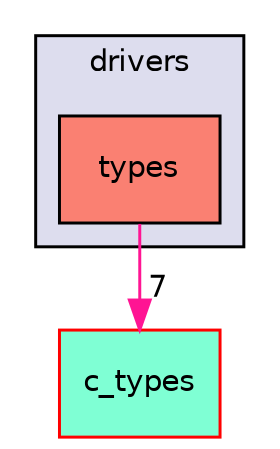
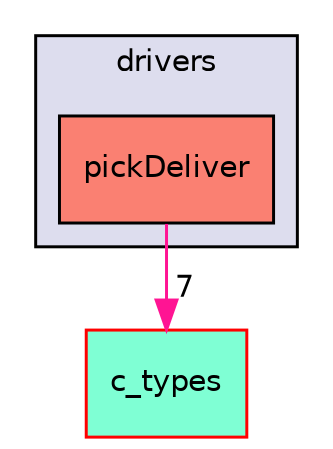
  digraph {
    compound=true
    node [fontname=Helvetica fontsize=10 shape=box style=filled]
-   n1 [fillcolor=salmon label=types pencolor=black]
+   n1 [fillcolor=salmon label=pickDeliver pencolor=black]
    n2 [color=red fillcolor=aquamarine label=c_types]
    subgraph cluster_1 {
      bgcolor="#ddddee"
      fontname=Helvetica
      fontsize=10
      label=drivers
      pencolor=black
      n1
    }
    n1 -> n2 [headlabel=7 labeldistance=1.5 labelfontname=Helvetica labelfontsize=10 color=deeppink]
  }
